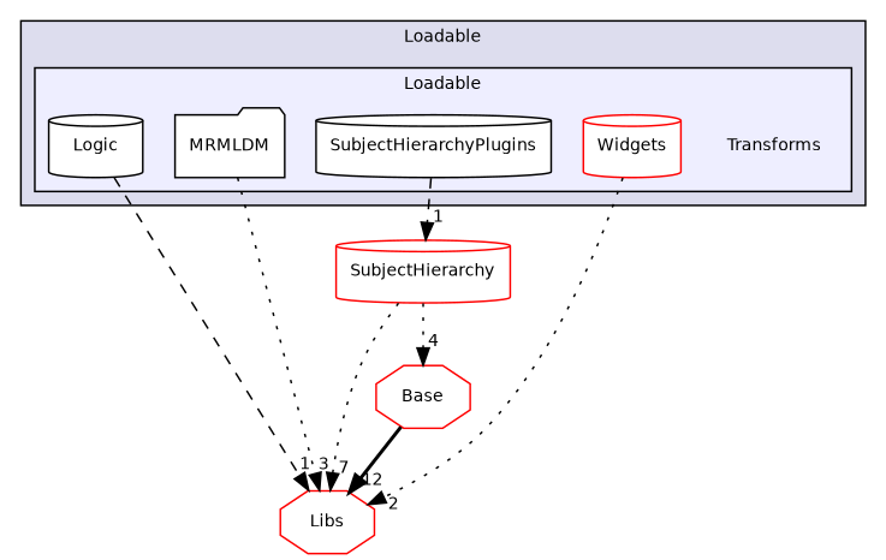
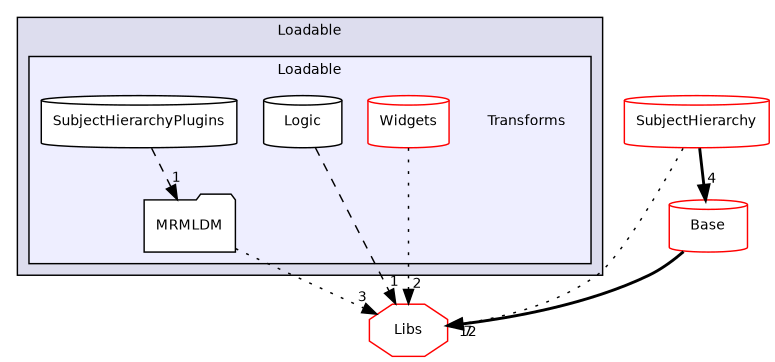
  digraph {
    compound=true
    node [fontname=Helvetica fontsize=10 shape=cylinder color=red]
    edge [headlabel=1 labeldistance=1.5 labelfontname=Helvetica labelfontsize=10 style=dotted]
    n1 [label=Transforms shape=plaintext color=""]
    n2 [color=black fillcolor=white label=Logic style=filled]
    n3 [color=black fillcolor=white label=MRMLDM shape=folder style=filled]
    n4 [color=black fillcolor=white label=SubjectHierarchyPlugins style=filled]
    n5 [fillcolor=white label=Widgets style=filled]
    n6 [label=Libs shape=octagon]
    n7 [label=SubjectHierarchy]
-   n8 [label=Base shape=octagon]
+   n8 [label=Base]
    subgraph cluster_1 {
      bgcolor="#ddddee"
      fontname=Helvetica
      fontsize=10
      label=Loadable
      pencolor=black
      subgraph cluster_2 {
        bgcolor="#eeeeff"
        fontname=Helvetica
        fontsize=10
        label=Loadable
        pencolor=black
        n1
        n2
        n3
        n4
        n5
      }
    }
    n2 -> n6 [style=dashed]
    n3 -> n6 [headlabel=3]
-   n4 -> n7 [style=dashed]
+   n4 -> n3 [style=dashed]
    n5 -> n6 [headlabel=2]
    n7 -> n6 [headlabel=7]
-   n7 -> n8 [headlabel=4]
+   n7 -> n8 [headlabel=4 style=bold]
    n8 -> n6 [headlabel=12 style=bold]
  }
